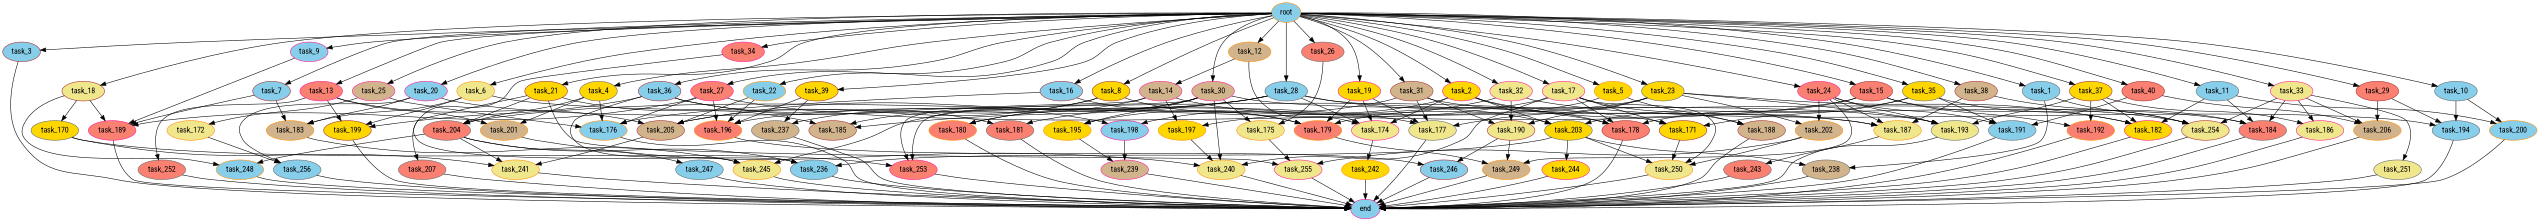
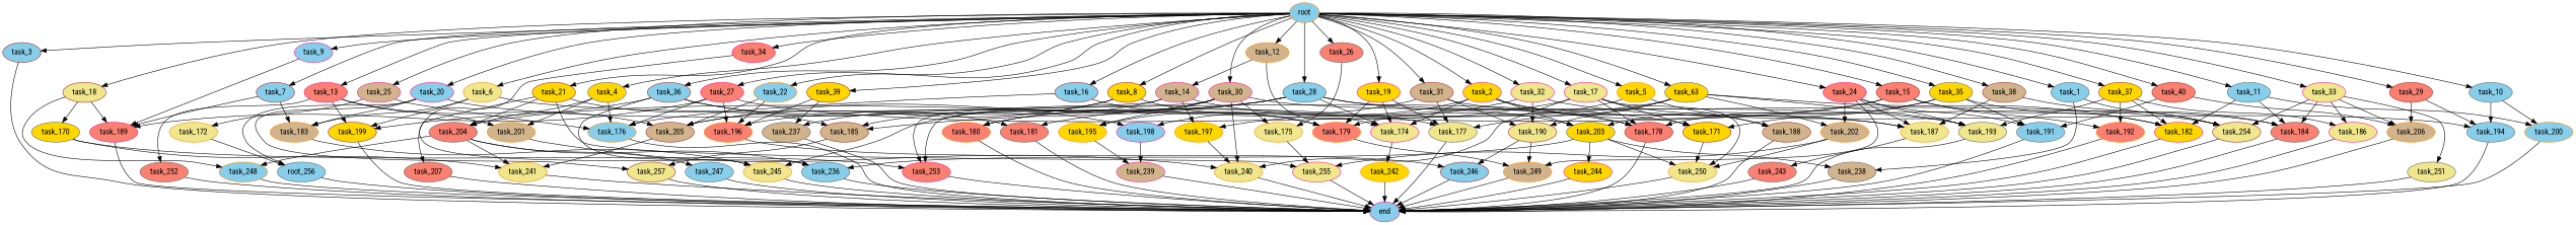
  digraph {
    fontname="Roboto Condensed"
    node [color=darkorange fillcolor=skyblue fontname="Roboto Condensed" style=filled]
    edge [fontname="Roboto Condensed"]
    task_189 [color=deeppink fillcolor=salmon]
    end [color=deeppink]
    task_240 [fillcolor=khaki]
    task_15 [color=brown fillcolor=salmon]
    task_204 [color=gray40 fillcolor=salmon]
    task_192 [fillcolor=salmon]
    task_203 [color=gray40 fillcolor=gold]
    task_182 [color=deeppink fillcolor=gold]
    task_236 [color=gray40]
    task_248
    task_241 [fillcolor=khaki]
    task_247 [color=gray40]
    task_238 [color=gray40 fillcolor=tan]
    task_244 [color=deeppink fillcolor=gold]
    task_250 [fillcolor=khaki]
    task_7 [color=brown]
    task_183 [fillcolor=tan]
    task_245 [fillcolor=khaki]
    task_175 [fillcolor=khaki]
    task_255 [color=deeppink fillcolor=khaki]
    task_9 [color=deeppink]
    task_40 [color=brown fillcolor=salmon]
    task_191 [color=gray40]
    task_206 [fillcolor=tan]
    task_4 [color=gray40 fillcolor=gold]
    task_176
    task_201 [fillcolor=tan]
    task_179 [fillcolor=salmon]
    task_249 [fillcolor=tan]
    task_20 [color=deeppink]
+   task_257 [color=brown fillcolor=khaki]
    task_177 [color=gray40 fillcolor=khaki]
-   task_256 [color=gray40]
+   task_256 [color=gray40 label=root_256]
    task_13 [color=deeppink fillcolor=salmon]
    task_199 [color=brown fillcolor=gold]
    task_205 [color=brown fillcolor=tan]
    task_252 [color=gray40 fillcolor=salmon]
    task_16 [color=brown]
    task_14 [color=deeppink fillcolor=tan]
    task_253 [color=deeppink fillcolor=salmon]
    task_185 [color=brown fillcolor=tan]
    task_197 [fillcolor=gold]
    task_178 [color=brown fillcolor=salmon]
    task_174 [color=deeppink fillcolor=khaki]
    task_242 [fillcolor=gold]
    task_3 [color=brown]
    task_5 [fillcolor=gold]
    task_188 [color=brown fillcolor=tan]
    task_26 [color=gray40 fillcolor=salmon]
    task_28 [color=gray40]
    task_180 [fillcolor=salmon]
    task_254 [color=brown fillcolor=khaki]
    task_19 [color=deeppink fillcolor=gold]
    task_239 [color=deeppink fillcolor=tan]
    task_2 [color=deeppink fillcolor=gold]
    task_198 [color=deeppink]
    task_187 [fillcolor=khaki]
    task_243 [color=gray40 fillcolor=salmon]
    task_193 [color=gray40 fillcolor=khaki]
    task_172 [fillcolor=khaki]
    task_251 [color=gray40 fillcolor=khaki]
    task_190 [color=brown fillcolor=khaki]
    task_246 [color=brown]
    task_36 [color=brown]
    task_181 [color=gray40 fillcolor=salmon]
    task_31 [color=brown fillcolor=tan]
    task_195 [fillcolor=gold]
    task_184 [color=gray40 fillcolor=salmon]
-   task_23 [color=gray40 fillcolor=gold]
+   task_23 [color=gray40 fillcolor=gold label=task_63]
    task_196 [fillcolor=salmon]
    task_202 [fillcolor=tan]
    task_194 [color=gray40]
    task_237 [color=gray40 fillcolor=tan]
    task_29 [color=brown fillcolor=salmon]
    task_1 [color=gray40]
    task_171 [color=brown fillcolor=gold]
    task_24 [color=deeppink fillcolor=salmon]
    task_18 [color=brown fillcolor=khaki]
    task_170 [color=gray40 fillcolor=gold]
    task_32 [color=deeppink fillcolor=khaki]
    task_12 [fillcolor=tan]
    task_22
    task_21 [color=brown fillcolor=gold]
    task_207 [color=gray40 fillcolor=salmon]
    task_200
    task_30 [color=deeppink fillcolor=tan]
    task_39 [color=brown fillcolor=gold]
    task_8 [color=brown fillcolor=gold]
    task_34 [color=deeppink fillcolor=salmon]
    root
    task_17 [color=deeppink fillcolor=khaki]
    task_25 [color=deeppink fillcolor=tan]
    task_10 [color=gray40]
    task_27 [color=deeppink fillcolor=salmon]
    task_6 [fillcolor=khaki]
    task_37 [color=brown fillcolor=gold]
    task_35 [color=gray40 fillcolor=gold]
    task_33 [color=deeppink fillcolor=khaki]
    task_38 [color=brown fillcolor=tan]
    task_11 [color=gray40]
    task_186 [color=deeppink fillcolor=khaki]
    task_189 -> end
    task_240 -> end
    task_15 -> task_204
    task_15 -> task_192
    task_15 -> task_203
    task_15 -> task_182
    task_204 -> task_236
    task_204 -> task_248
    task_204 -> task_241
    task_204 -> task_247
    task_192 -> end
    task_203 -> task_236
    task_203 -> task_238
    task_203 -> task_244
    task_203 -> task_250
    task_182 -> end
    task_236 -> end
    task_248 -> end
    task_241 -> end
    task_247 -> end
    task_238 -> end
    task_244 -> end
    task_250 -> end
    task_7 -> task_189
    task_7 -> task_183
    task_183 -> task_245
    task_245 -> end
    task_175 -> task_255
    task_255 -> end
    task_9 -> task_189
    task_40 -> task_191
    task_40 -> task_206
    task_191 -> end
    task_206 -> end
    task_4 -> task_204
    task_4 -> task_176
    task_4 -> task_201
    task_176 -> end
    task_201 -> task_240
    task_179 -> task_249
    task_249 -> end
    task_20 -> task_183
+   task_20 -> task_257
    task_20 -> task_177
    task_20 -> task_256
+   task_257 -> end
    task_177 -> end
    task_256 -> end
    task_13 -> task_201
    task_13 -> task_199
    task_13 -> task_205
    task_13 -> task_252
    task_199 -> end
    task_205 -> task_241
    task_252 -> end
    task_16 -> task_176
    task_16 -> task_179
    task_14 -> task_253
    task_14 -> task_185
    task_14 -> task_197
    task_14 -> task_178
    task_253 -> end
+   task_185 -> task_257
    task_197 -> task_240
    task_178 -> end
    task_174 -> task_242
    task_242 -> end
    task_3 -> end
    task_5 -> task_179
    task_5 -> task_188
    task_188 -> end
    task_26 -> task_175
    task_28 -> task_203
    task_28 -> task_205
    task_28 -> task_185
    task_28 -> task_174
    task_28 -> task_180
    task_28 -> task_254
    task_180 -> end
    task_254 -> end
    task_19 -> task_179
    task_19 -> task_177
    task_19 -> task_174
    task_239 -> end
    task_2 -> task_203
    task_2 -> task_178
    task_2 -> task_174
    task_2 -> task_198
    task_2 -> task_187
    task_198 -> task_239
    task_187 -> task_243
    task_243 -> end
    task_193 -> end
    task_172 -> task_256
    task_251 -> end
    task_190 -> task_249
    task_190 -> task_246
    task_246 -> end
    task_36 -> task_245
    task_36 -> task_199
    task_36 -> task_198
    task_36 -> task_181
    task_181 -> end
    task_31 -> task_177
    task_31 -> task_190
    task_31 -> task_195
    task_31 -> task_184
    task_195 -> task_239
    task_184 -> end
    task_23 -> task_182
    task_23 -> task_177
    task_23 -> task_193
    task_23 -> task_190
    task_23 -> task_196
    task_23 -> task_202
    task_196 -> task_246
    task_202 -> task_250
    task_202 -> task_255
    task_194 -> end
    task_237 -> end
    task_29 -> task_206
    task_29 -> task_194
    task_1 -> task_238
    task_1 -> task_254
    task_171 -> task_250
    task_24 -> task_191
    task_24 -> task_249
    task_24 -> task_187
    task_24 -> task_193
    task_24 -> task_202
    task_18 -> task_189
    task_18 -> task_248
    task_18 -> task_170
    task_170 -> task_241
    task_170 -> task_253
    task_32 -> task_197
    task_32 -> task_190
    task_32 -> task_194
    task_12 -> task_14
    task_12 -> task_174
    task_22 -> task_205
    task_22 -> task_196
    task_21 -> task_204
    task_21 -> task_255
    task_21 -> task_185
    task_21 -> task_207
    task_207 -> end
    task_200 -> end
    task_30 -> task_240
    task_30 -> task_245
    task_30 -> task_175
    task_30 -> task_253
    task_30 -> task_180
    task_30 -> task_193
    task_30 -> task_195
    task_39 -> task_196
    task_39 -> task_237
    task_8 -> task_179
    task_8 -> task_205
    task_8 -> task_237
    task_34 -> task_236
    root -> task_15
    root -> task_7
    root -> task_9
    root -> task_40
    root -> task_4
    root -> task_20
    root -> task_13
    root -> task_16
    root -> task_3
    root -> task_5
    root -> task_26
    root -> task_28
    root -> task_19
    root -> task_2
    root -> task_36
    root -> task_31
    root -> task_23
    root -> task_29
    root -> task_1
    root -> task_24
    root -> task_18
    root -> task_32
    root -> task_12
    root -> task_22
    root -> task_21
    root -> task_30
    root -> task_39
    root -> task_8
    root -> task_34
    root -> task_17
    root -> task_25
    root -> task_10
    root -> task_27
    root -> task_6
    root -> task_37
    root -> task_35
    root -> task_33
    root -> task_38
    root -> task_11
    task_17 -> task_240
    task_17 -> task_250
    task_17 -> task_178
    task_17 -> task_188
    task_17 -> task_181
    task_17 -> task_171
    task_25 -> task_176
    task_25 -> task_172
    task_10 -> task_194
    task_10 -> task_200
    task_27 -> task_189
    task_27 -> task_176
    task_27 -> task_187
    task_27 -> task_196
    task_6 -> task_183
    task_6 -> task_199
    task_6 -> task_171
    task_37 -> task_192
    task_37 -> task_182
    task_37 -> task_193
    task_37 -> task_186
    task_35 -> task_191
    task_35 -> task_178
    task_35 -> task_184
    task_35 -> task_171
    task_33 -> task_206
    task_33 -> task_254
    task_33 -> task_251
    task_33 -> task_184
    task_33 -> task_186
    task_38 -> task_254
    task_38 -> task_187
    task_11 -> task_182
    task_11 -> task_184
    task_11 -> task_200
    task_186 -> end
  }
